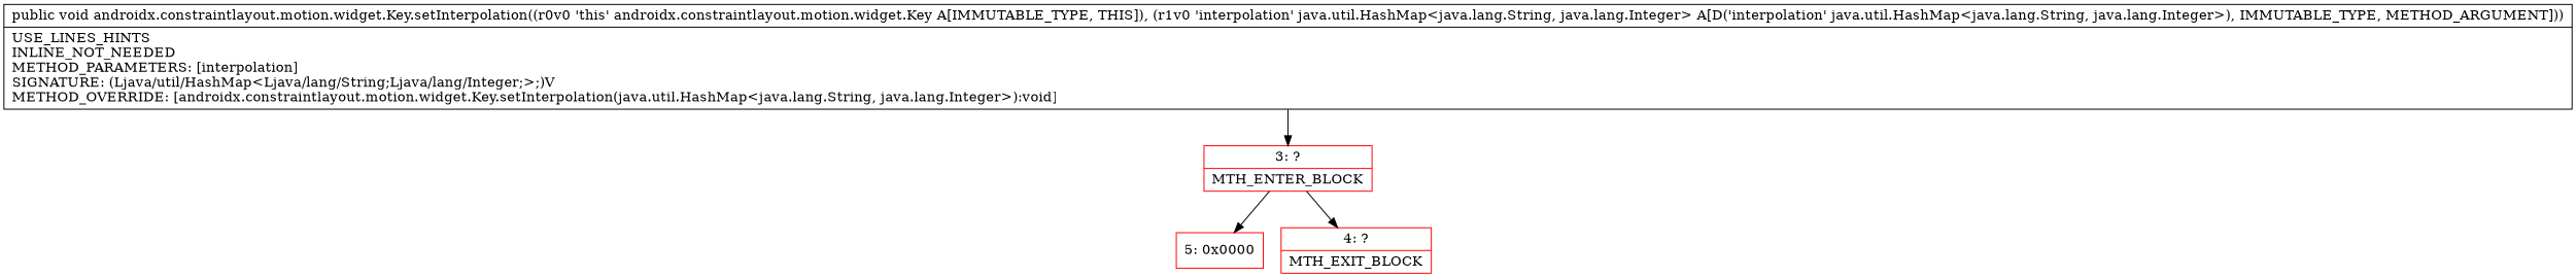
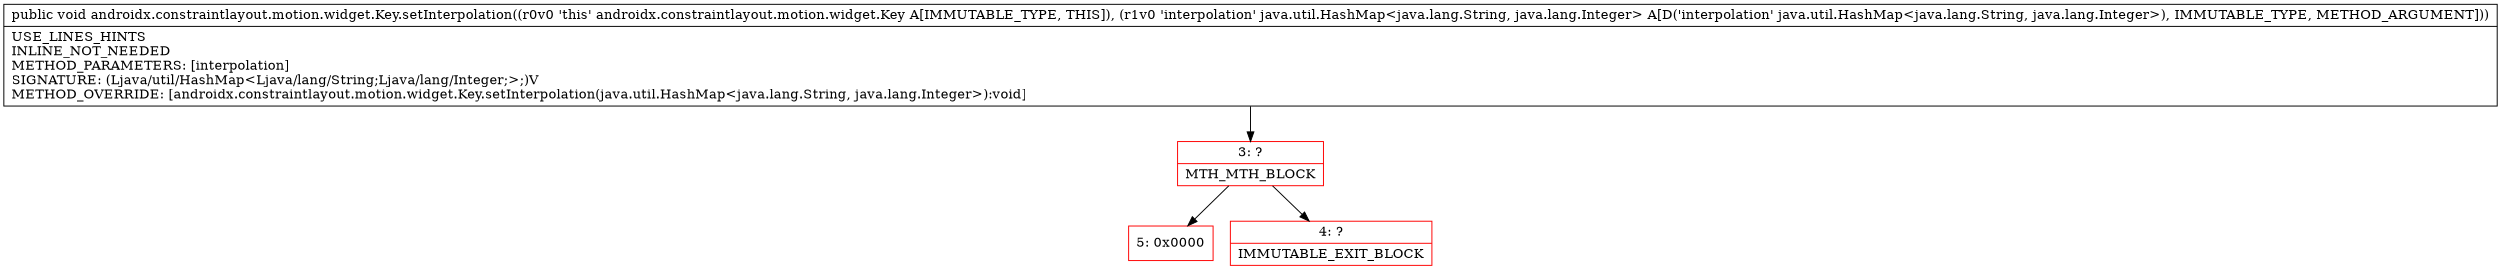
  digraph {
    node [color=red shape=record]
-   n1 [label="{3\:\ ?|MTH_ENTER_BLOCK\l}"]
+   n1 [label="{3\:\ ?|MTH_MTH_BLOCK\l}"]
    n2 [label="{5\:\ 0x0000}"]
-   n3 [label="{4\:\ ?|MTH_EXIT_BLOCK\l}"]
+   n3 [label="{4\:\ ?|IMMUTABLE_EXIT_BLOCK\l}"]
    n4 [label="{public void androidx.constraintlayout.motion.widget.Key.setInterpolation((r0v0 'this' androidx.constraintlayout.motion.widget.Key A[IMMUTABLE_TYPE, THIS]), (r1v0 'interpolation' java.util.HashMap\<java.lang.String, java.lang.Integer\> A[D('interpolation' java.util.HashMap\<java.lang.String, java.lang.Integer\>), IMMUTABLE_TYPE, METHOD_ARGUMENT]))  | USE_LINES_HINTS\lINLINE_NOT_NEEDED\lMETHOD_PARAMETERS: [interpolation]\lSIGNATURE: (Ljava\/util\/HashMap\<Ljava\/lang\/String;Ljava\/lang\/Integer;\>;)V\lMETHOD_OVERRIDE: [androidx.constraintlayout.motion.widget.Key.setInterpolation(java.util.HashMap\<java.lang.String, java.lang.Integer\>):void]\l}" color=""]
    subgraph cluster_1 {
      label="R(0)"
    }
    n1 -> n2
    n1 -> n3
    n4 -> n1
  }
